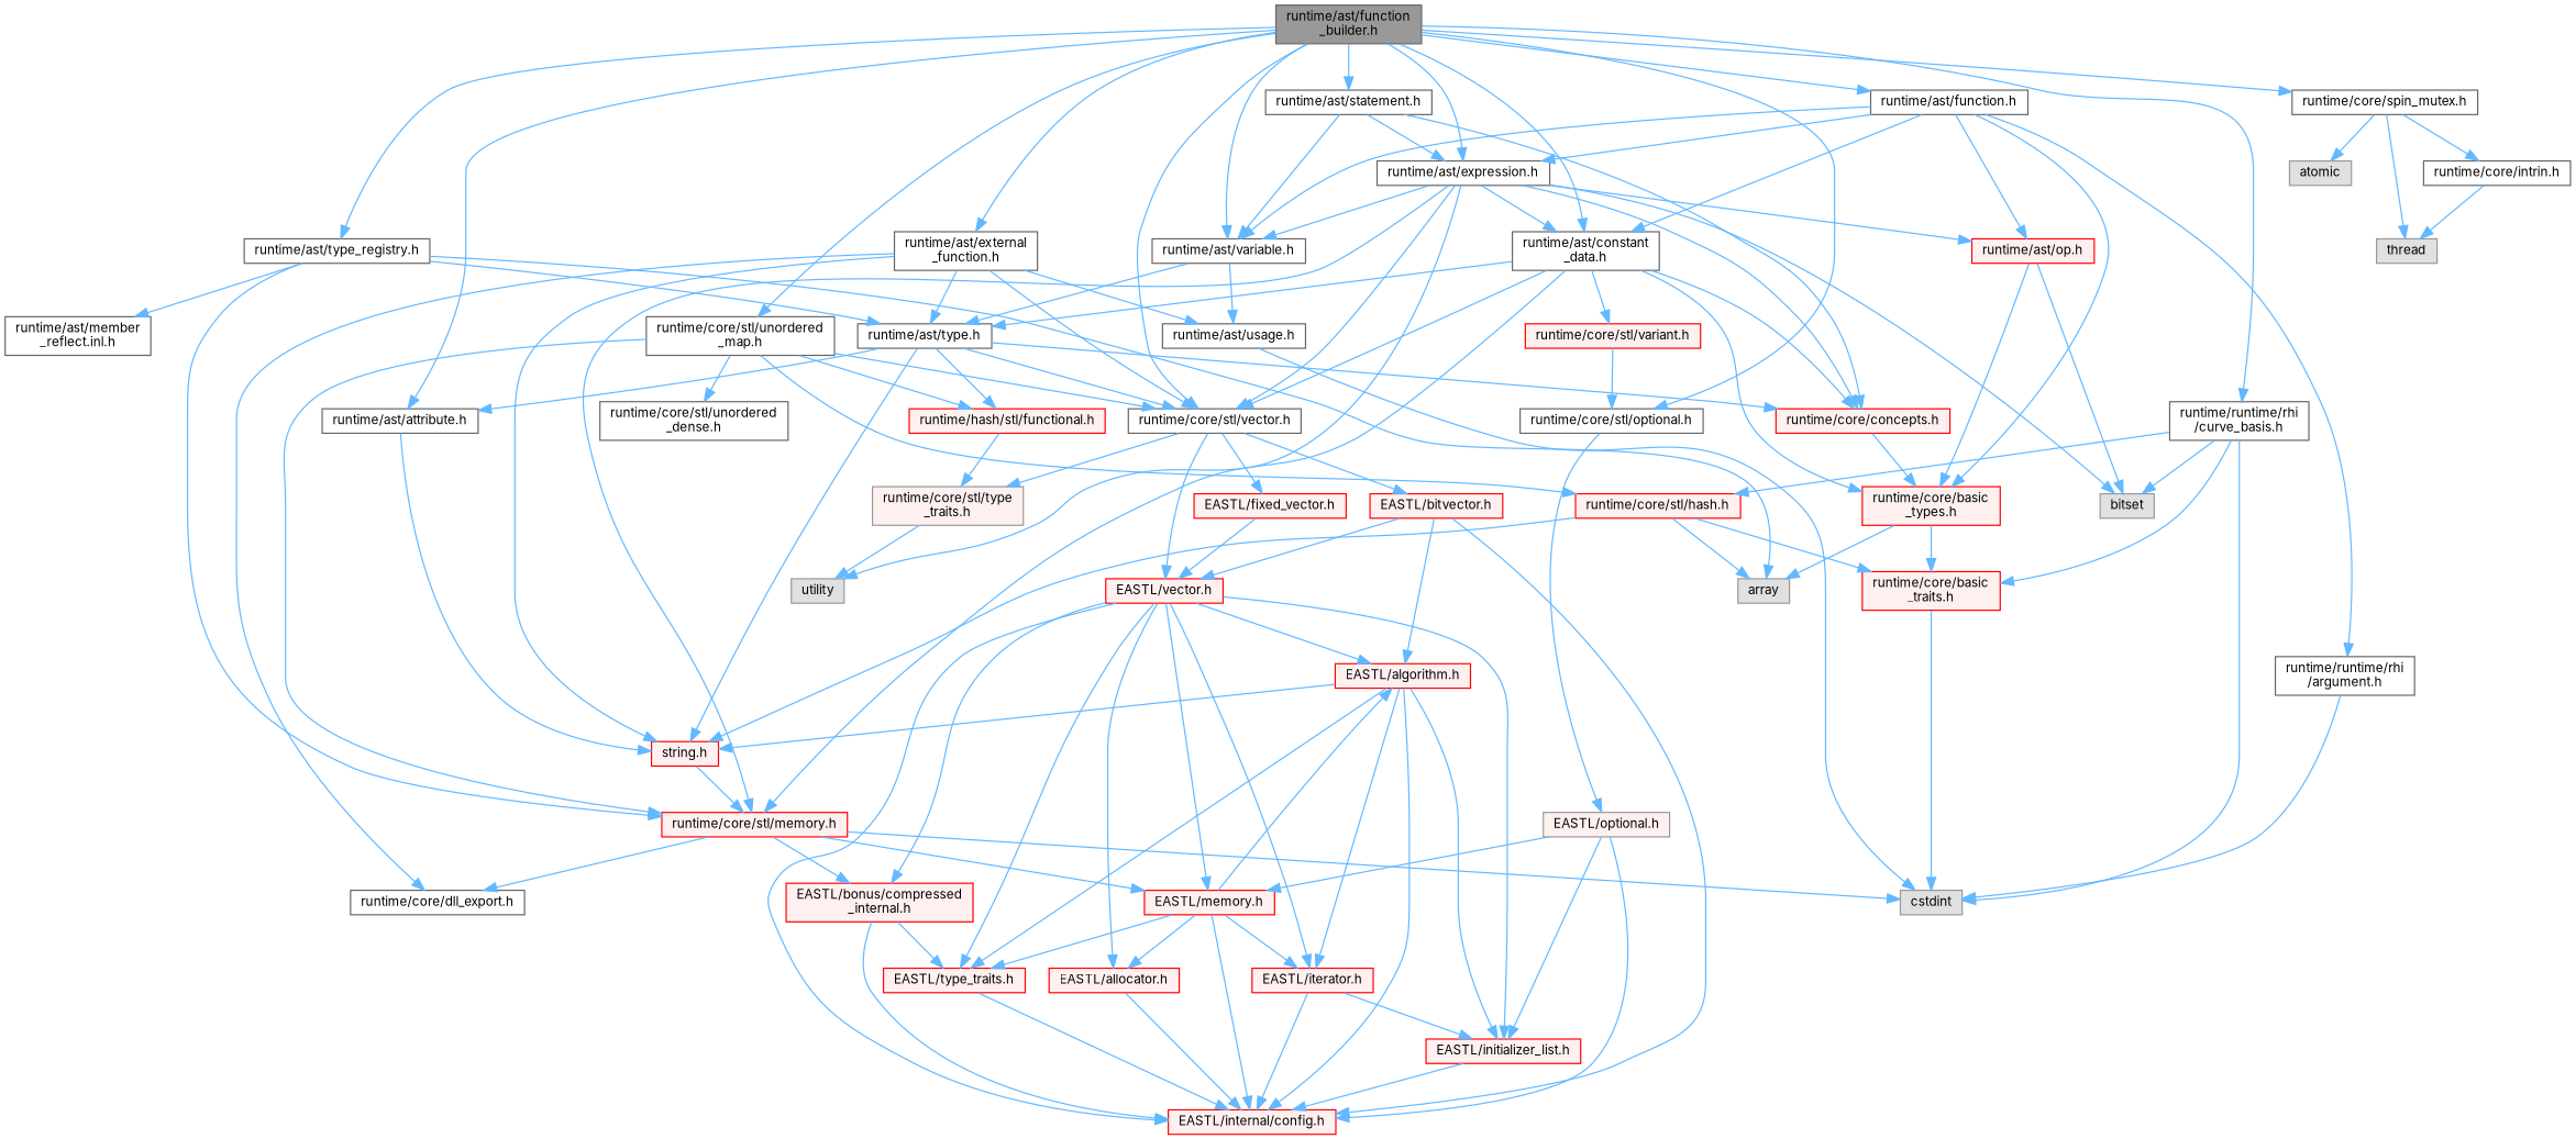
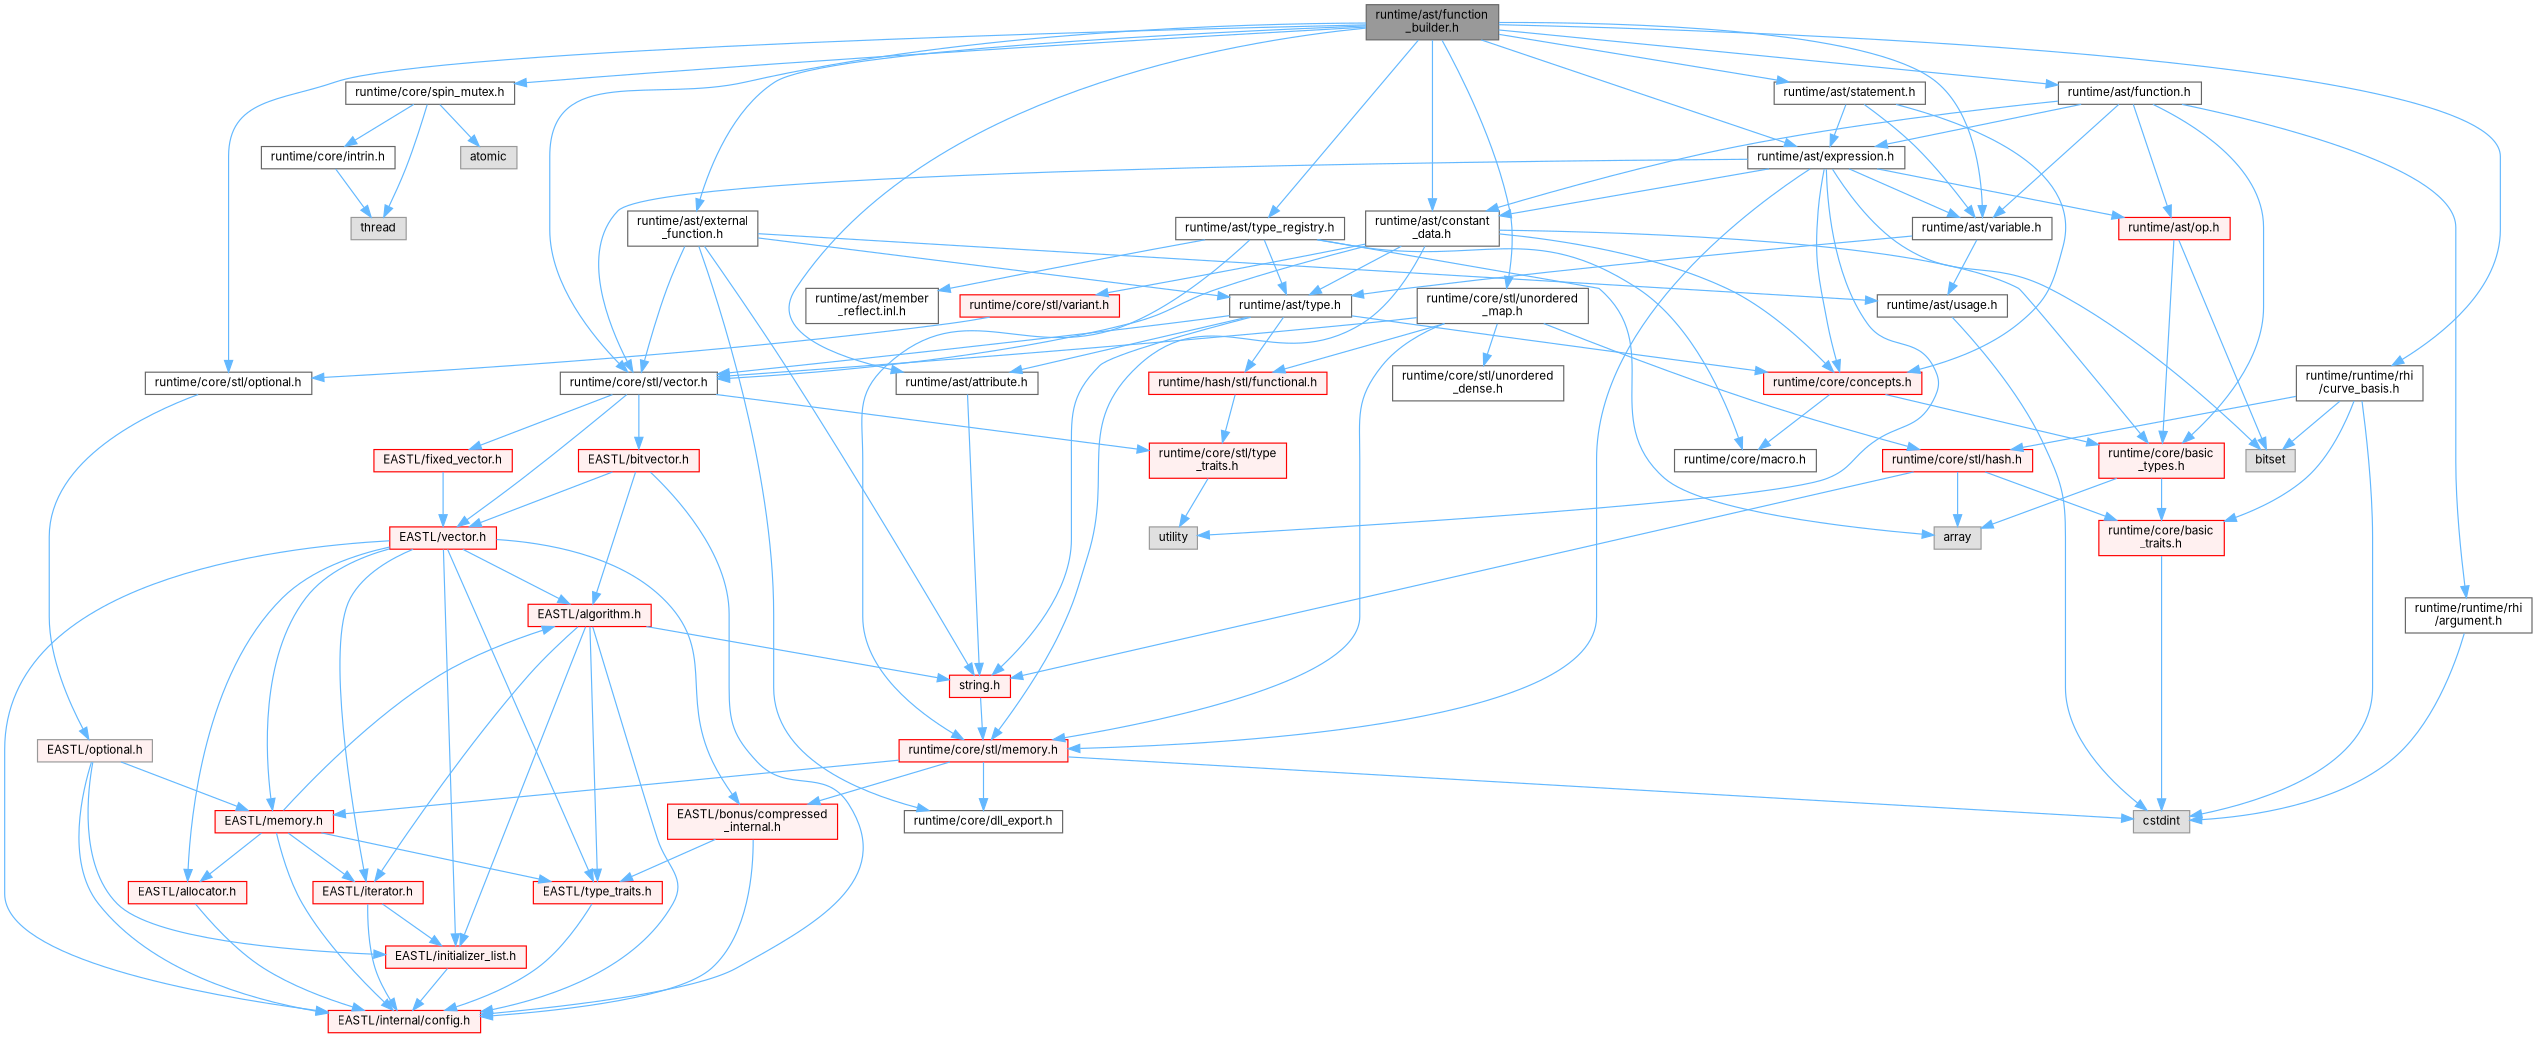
  digraph {
    fontname=Inter
    node [color=grey40 fillcolor="#FFF0F0" fontname=Inter fontsize=10 shape=box style=filled]
    edge [color=steelblue1 fontname=Inter fontsize=10 labelfontname=Helvetica labelfontsize=10 style=solid]
    n1 [color=gray40 fillcolor=grey60 fontcolor=black height=0.2 label="runtime/ast/function\l_builder.h" width=0.4]
    n2 [fillcolor=white height=0.2 label="runtime/core/stl/vector.h" width=0.4]
    n3 [fillcolor=white height=0.2 label="runtime/core/spin_mutex.h" width=0.4]
    n4 [fillcolor=white height=0.2 label="runtime/ast/statement.h" width=0.4]
    n5 [fillcolor=white height=0.2 label="runtime/ast/variable.h" width=0.4]
    n6 [fillcolor=white height=0.2 label="runtime/ast/attribute.h" width=0.4]
    n7 [fillcolor=white height=0.2 label="runtime/ast/expression.h" width=0.4]
    n8 [fillcolor=white height=0.2 label="runtime/ast/constant\l_data.h" width=0.4]
    n9 [fillcolor=white height=0.2 label="runtime/core/stl/optional.h" width=0.4]
    n10 [fillcolor=white height=0.2 label="runtime/ast/function.h" width=0.4]
    n11 [fillcolor=white height=0.2 label="runtime/ast/type_registry.h" width=0.4]
    n12 [fillcolor=white height=0.2 label="runtime/ast/external\l_function.h" width=0.4]
    n13 [fillcolor=white height=0.2 label="runtime/core/stl/unordered\l_map.h" width=0.4]
    n14 [fillcolor=white height=0.2 label="runtime/runtime/rhi\l/curve_basis.h" width=0.4]
    n15 [color=red height=0.2 label="EASTL/vector.h" width=0.4]
    n16 [color=red height=0.2 label="EASTL/fixed_vector.h" width=0.4]
    n17 [color=red height=0.2 label="EASTL/bitvector.h" width=0.4]
-   n18 [color=grey60 height=0.2 label="runtime/core/stl/type\l_traits.h" width=0.4]
+   n18 [color=red height=0.2 label="runtime/core/stl/type\l_traits.h" width=0.4]
    n19 [color=grey60 fillcolor="#E0E0E0" height=0.2 label=atomic width=0.4]
    n20 [color=grey60 fillcolor="#E0E0E0" height=0.2 label=thread width=0.4]
    n21 [fillcolor=white height=0.2 label="runtime/core/intrin.h" width=0.4]
    n22 [color=red height=0.2 label="runtime/core/concepts.h" width=0.4]
    n23 [fillcolor=white height=0.2 label="runtime/ast/type.h" width=0.4]
    n24 [fillcolor=white height=0.2 label="runtime/ast/usage.h" width=0.4]
    n25 [color=red height=0.2 label="string.h" width=0.4]
    n26 [color=red height=0.2 label="runtime/core/stl/memory.h" width=0.4]
    n27 [color=grey60 fillcolor="#E0E0E0" height=0.2 label=utility width=0.4]
    n28 [color=red height=0.2 label="runtime/ast/op.h" width=0.4]
    n29 [color=grey60 fillcolor="#E0E0E0" height=0.2 label=bitset width=0.4]
    n30 [color=red height=0.2 label="runtime/core/basic\l_types.h" width=0.4]
    n31 [color=red height=0.2 label="runtime/core/stl/variant.h" width=0.4]
    n32 [color=grey60 height=0.2 label="EASTL/optional.h" width=0.4]
    n33 [fillcolor=white height=0.2 label="runtime/runtime/rhi\l/argument.h" width=0.4]
+   n34 [fillcolor=white height=0.2 label="runtime/core/macro.h" width=0.4]
    n35 [color=grey60 fillcolor="#E0E0E0" height=0.2 label=array width=0.4]
    n36 [fillcolor=white height=0.2 label="runtime/ast/member\l_reflect.inl.h" width=0.4]
    n37 [fillcolor=white height=0.2 label="runtime/core/dll_export.h" width=0.4]
    n38 [color=red height=0.2 label="runtime/hash/stl/functional.h" width=0.4]
    n39 [color=red height=0.2 label="runtime/core/stl/hash.h" width=0.4]
    n40 [fillcolor=white height=0.2 label="runtime/core/stl/unordered\l_dense.h" width=0.4]
    n41 [color=grey60 fillcolor="#E0E0E0" height=0.2 label=cstdint width=0.4]
    n42 [color=red height=0.2 label="runtime/core/basic\l_traits.h" width=0.4]
    n43 [color=red height=0.2 label="EASTL/algorithm.h" width=0.4]
    n44 [color=red height=0.2 label="EASTL/internal/config.h" width=0.4]
    n45 [color=red height=0.2 label="EASTL/type_traits.h" width=0.4]
    n46 [color=red height=0.2 label="EASTL/initializer_list.h" width=0.4]
    n47 [color=red height=0.2 label="EASTL/iterator.h" width=0.4]
    n48 [color=red height=0.2 label="EASTL/memory.h" width=0.4]
    n49 [color=red height=0.2 label="EASTL/allocator.h" width=0.4]
    n50 [color=red height=0.2 label="EASTL/bonus/compressed\l_internal.h" width=0.4]
    n1 -> n2
    n1 -> n3
    n1 -> n4
    n1 -> n5
    n1 -> n6
    n1 -> n7
    n1 -> n8
    n1 -> n9
    n1 -> n10
    n1 -> n11
    n1 -> n12
    n1 -> n13
    n1 -> n14
    n2 -> n15
    n2 -> n16
    n2 -> n17
    n2 -> n18
    n3 -> n19
    n3 -> n20
    n3 -> n21
    n4 -> n5
    n4 -> n7
    n4 -> n22
    n5 -> n23
    n5 -> n24
    n6 -> n25
    n7 -> n2
    n7 -> n5
    n7 -> n8
    n7 -> n22
    n7 -> n26
    n7 -> n27
    n7 -> n28
    n7 -> n29
    n8 -> n2
    n8 -> n22
    n8 -> n23
    n8 -> n26
    n8 -> n30
    n8 -> n31
    n9 -> n32
    n10 -> n5
    n10 -> n7
    n10 -> n8
    n10 -> n28
    n10 -> n30
    n10 -> n33
    n11 -> n23
    n11 -> n26
+   n11 -> n34
    n11 -> n35
    n11 -> n36
    n12 -> n2
    n12 -> n23
    n12 -> n24
    n12 -> n25
    n12 -> n37
    n13 -> n2
    n13 -> n26
    n13 -> n38
    n13 -> n39
    n13 -> n40
    n14 -> n29
    n14 -> n39
    n14 -> n41
    n14 -> n42
    n15 -> n43
    n15 -> n44
    n15 -> n45
    n15 -> n46
    n15 -> n47
    n15 -> n48
    n15 -> n49
    n15 -> n50
    n16 -> n15
    n17 -> n15
    n17 -> n43
    n17 -> n44
    n18 -> n27
    n21 -> n20
    n22 -> n30
+   n22 -> n34
    n23 -> n2
    n23 -> n6
    n23 -> n22
    n23 -> n25
    n23 -> n38
    n24 -> n41
    n25 -> n26
    n26 -> n37
    n26 -> n41
    n26 -> n48
    n26 -> n50
    n28 -> n29
    n28 -> n30
    n30 -> n35
    n30 -> n42
    n31 -> n9
    n32 -> n44
    n32 -> n46
    n32 -> n48
    n33 -> n41
    n38 -> n18
    n39 -> n25
    n39 -> n35
    n39 -> n42
    n42 -> n41
    n43 -> n25
    n43 -> n44
    n43 -> n45
    n43 -> n46
    n43 -> n47
    n45 -> n44
    n46 -> n44
    n47 -> n44
    n47 -> n46
    n48 -> n43
    n48 -> n44
    n48 -> n45
    n48 -> n47
    n48 -> n49
    n49 -> n44
    n50 -> n44
    n50 -> n45
  }
